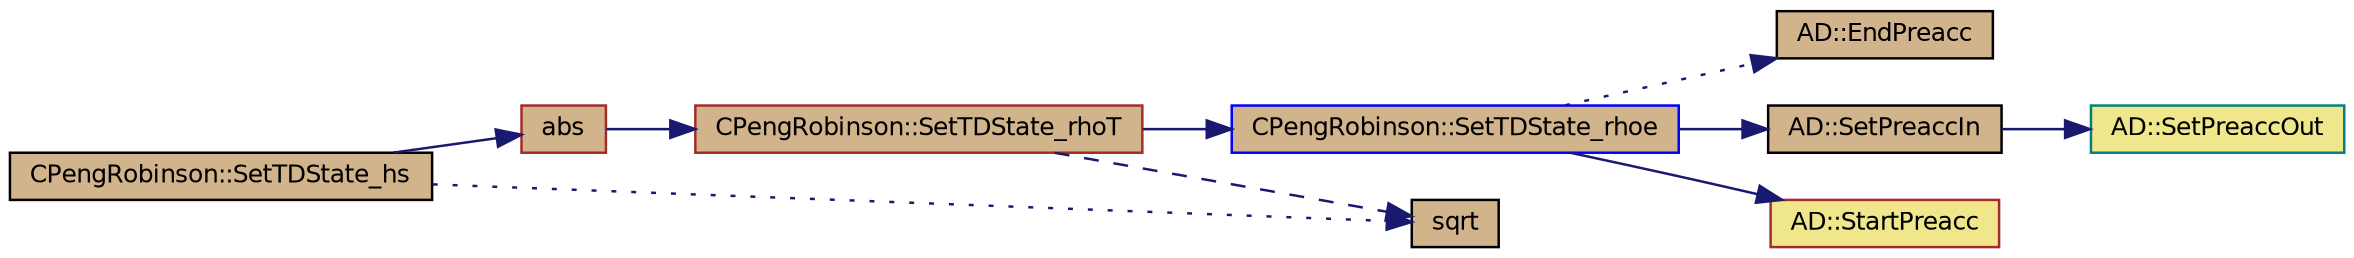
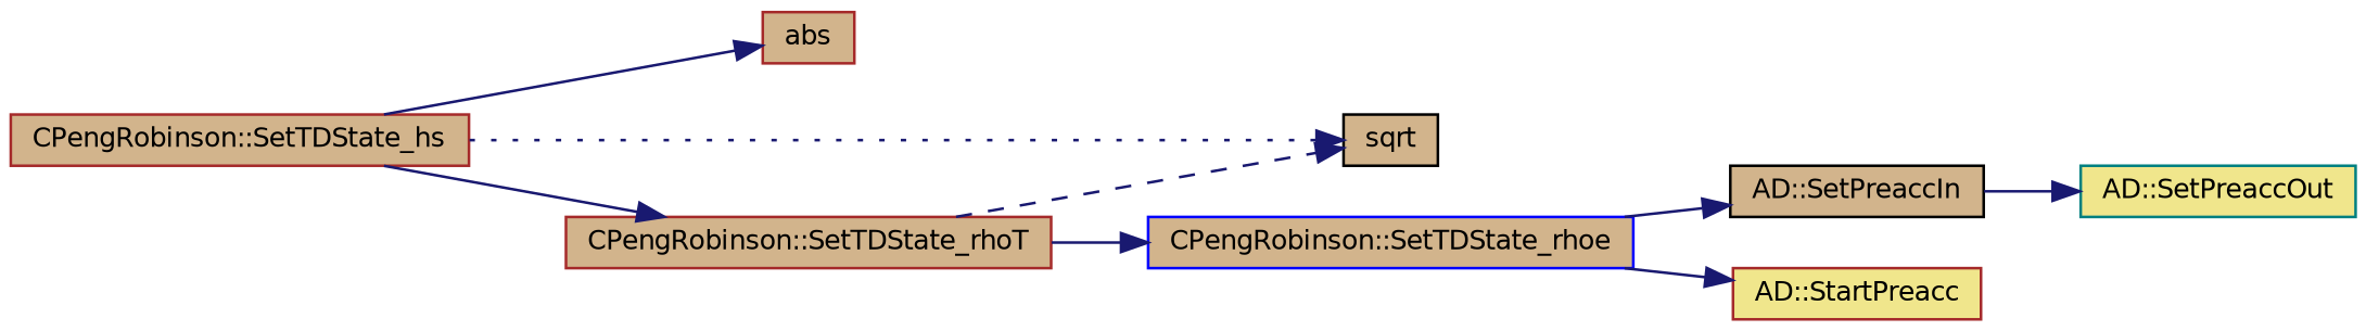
  digraph {
    rankdir=LR
    node [color=brown fillcolor=tan fontname=Helvetica fontsize=10 shape=record style=filled]
    edge [color=midnightblue fontname=Helvetica fontsize=10 labelfontname=Helvetica labelfontsize=10 style=solid]
-   n1 [color=black fontcolor=black height=0.2 label="CPengRobinson::SetTDState_hs" width=0.4]
+   n1 [fontcolor=black height=0.2 label="CPengRobinson::SetTDState_hs" width=0.4]
    n2 [height=0.2 label=abs width=0.4]
    n3 [height=0.2 label="CPengRobinson::SetTDState_rhoT" width=0.4]
    n4 [color=black height=0.2 label=sqrt width=0.4]
    n5 [color=blue height=0.2 label="CPengRobinson::SetTDState_rhoe" width=0.4]
-   n6 [color=black height=0.2 label="AD::EndPreacc" width=0.4]
    n7 [color=black height=0.2 label="AD::SetPreaccIn" width=0.4]
    n8 [fillcolor=khaki height=0.2 label="AD::StartPreacc" width=0.4]
    n9 [color=teal fillcolor=khaki height=0.2 label="AD::SetPreaccOut" width=0.4]
    n1 -> n2
-   n2 -> n3
+   n1 -> n3
    n1 -> n4 [style=dotted]
    n3 -> n4 [style=dashed]
    n3 -> n5
-   n5 -> n6 [style=dotted]
    n5 -> n7
    n5 -> n8
    n7 -> n9
  }
